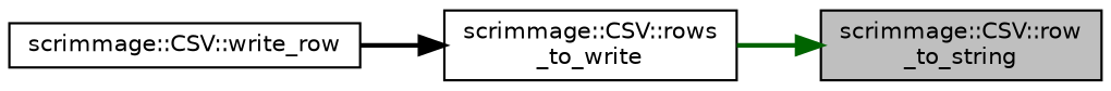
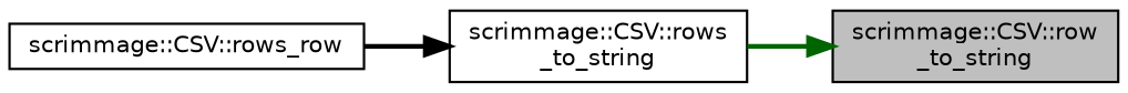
  digraph {
    rankdir=RL
    node [color=black fillcolor=white fontname=Helvetica fontsize=10 shape=record style=filled]
    edge [dir=back fontname=Helvetica fontsize=10 labelfontname=Helvetica labelfontsize=10 style=bold]
    n1 [fillcolor=grey75 fontcolor=black height=0.2 label="scrimmage::CSV::row\l_to_string" width=0.4]
-   n2 [height=0.2 label="scrimmage::CSV::rows\l_to_write" width=0.4]
-   n3 [height=0.2 label="scrimmage::CSV::write_row" width=0.4]
+   n2 [height=0.2 label="scrimmage::CSV::rows\l_to_string" width=0.4]
+   n3 [height=0.2 label="scrimmage::CSV::rows_row" width=0.4]
    n1 -> n2 [color=darkgreen]
    n2 -> n3 [color=black]
  }
